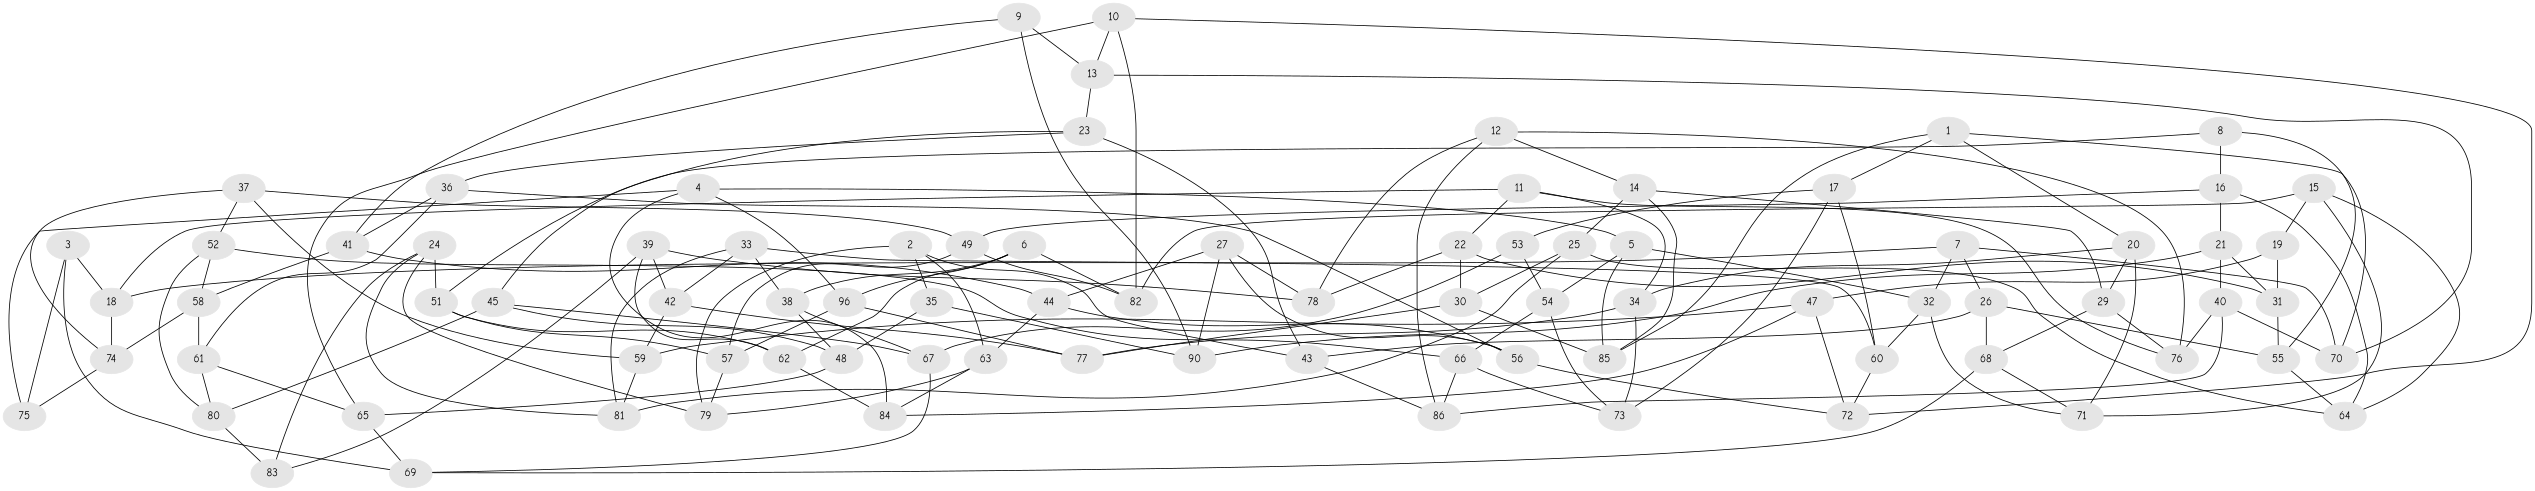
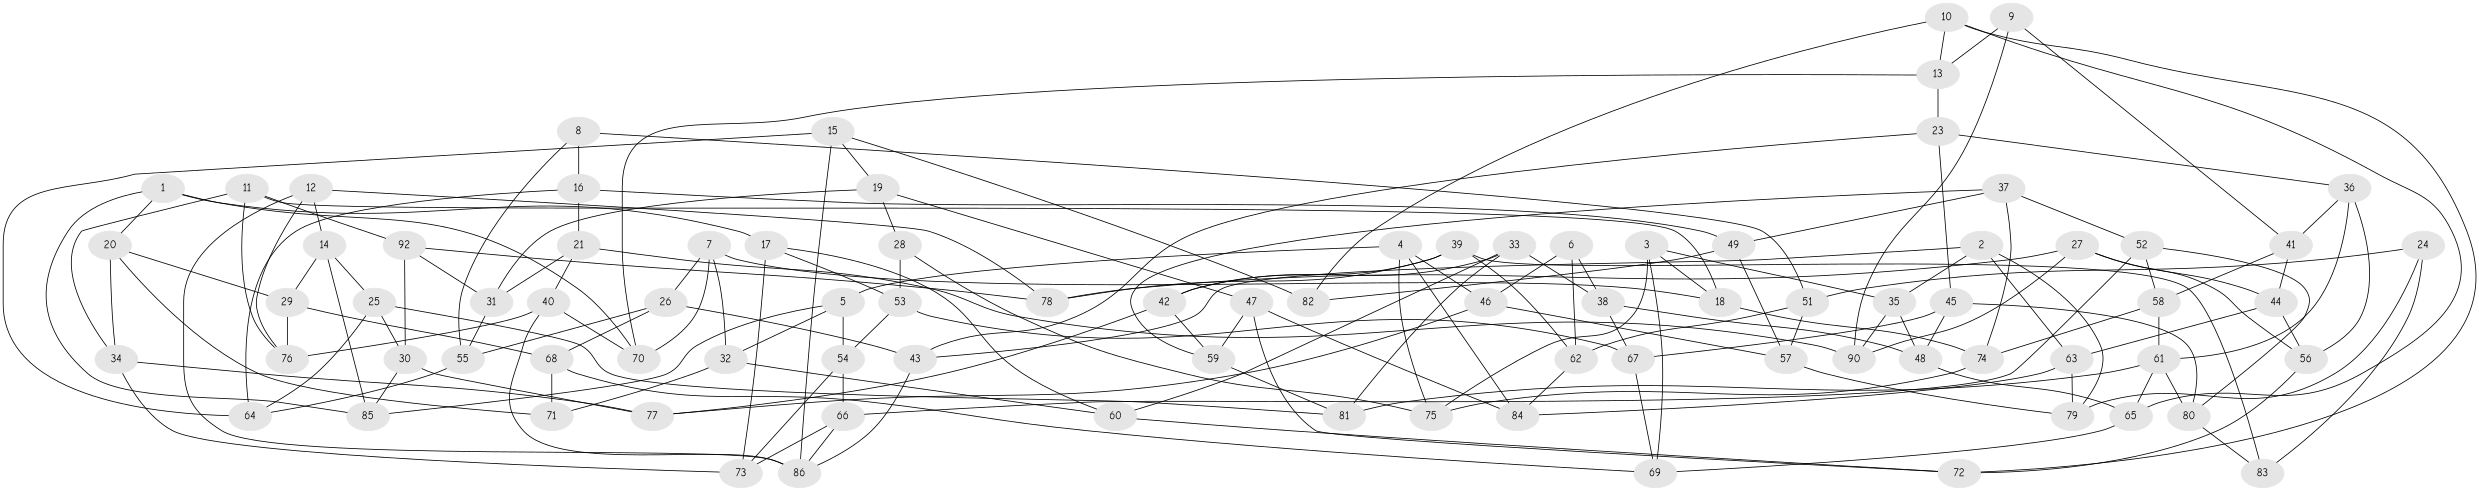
  graph {
    fontname="Comic Neue"
    node [color=gray90 fontname="Comic Neue" style=filled]
    edge [fontname="Comic Neue"]
    1
    17
    20
    70
    85
    53
    60
    73
    34
    29
    71
    2
    35
    43
    63
    79
    n17 [label=90]
    48
    86
    84
    3
    18
    69
    75
    74
    4
    5
-   46 [label=96]
+   46
    32
    54
    77
    57
    66
    6
    38
    62
    82
    67
    7
    26
    55
    68
    8
    16
    51
    9
    13
    41
    64
    21
    49
    23
    44
    58
    10
    65
    72
    11
-   22
+   22 [label=92]
    76
    78
    31
    30
    12
    14
    25
    36
    45
    81
    15
    19
+   28
    47
    40
    59
    56
    61
    80
    24
    83
    27
    33
    42
    37
    52
    39
    1 -- 17
    1 -- 20
    1 -- 70
    1 -- 85
    17 -- 53
    17 -- 60
    17 -- 73
    20 -- 34
    20 -- 29
    20 -- 71
    53 -- 54
    53 -- 67
    60 -- 72
    34 -- 73
    34 -- 77
    29 -- 68
    29 -- 76
    2 -- 35
    2 -- 43
    2 -- 63
    2 -- 79
    35 -- n17
    35 -- 48
    43 -- 86
    63 -- 79
    63 -- 84
    48 -- 65
+   3 -- 35
    3 -- 18
    3 -- 69
    3 -- 75
    18 -- 74
    74 -- 75
    4 -- 84
    4 -- 75
    4 -- 5
    4 -- 46
    5 -- 85
    5 -- 32
    5 -- 54
    46 -- 77
    46 -- 57
    32 -- 60
    32 -- 71
    54 -- 73
    54 -- 66
    57 -- 79
    66 -- 73
    66 -- 86
    6 -- 46
    6 -- 38
    6 -- 62
-   6 -- 82
    38 -- 48
    38 -- 67
    62 -- 84
    67 -- 69
    7 -- 70
    7 -- 18
    7 -- 32
    7 -- 26
    26 -- 43
    26 -- 55
    26 -- 68
    55 -- 64
    68 -- 71
    68 -- 69
    8 -- 55
    8 -- 16
    8 -- 51
    16 -- 64
    16 -- 21
    16 -- 49
    51 -- 57
    51 -- 62
    9 -- n17
    9 -- 13
    9 -- 41
    13 -- 70
    13 -- 23
    41 -- 44
    41 -- 58
    21 -- n17
    21 -- 31
    21 -- 40
    49 -- 57
    49 -- 82
    23 -- 43
    23 -- 36
    23 -- 45
    44 -- 63
    44 -- 56
    58 -- 74
    58 -- 61
    10 -- 82
    10 -- 13
    10 -- 65
    10 -- 72
    65 -- 69
    11 -- 34
    11 -- 18
    11 -- 22
    11 -- 76
    22 -- 78
    22 -- 31
    22 -- 30
    31 -- 55
    30 -- 85
    30 -- 77
    12 -- 86
    12 -- 76
    12 -- 78
    12 -- 14
    14 -- 85
    14 -- 29
    14 -- 25
    25 -- 64
    25 -- 30
    25 -- 81
    36 -- 41
    36 -- 56
    36 -- 61
    45 -- 48
    45 -- 67
    45 -- 80
-   15 -- 71
+   15 -- 86
    15 -- 82
    15 -- 64
    15 -- 19
    19 -- 31
+   19 -- 28
    19 -- 47
+   28 -- 53
+   28 -- 75
    47 -- 84
    47 -- 72
    47 -- 59
    40 -- 70
    40 -- 86
    40 -- 76
    59 -- 81
    56 -- 72
    61 -- 65
    61 -- 80
    80 -- 83
    24 -- 79
    24 -- 51
-   24 -- 81
+   61 -- 81
    24 -- 83
    27 -- n17
    27 -- 44
    27 -- 78
    27 -- 56
    33 -- 60
    33 -- 38
    33 -- 81
    33 -- 42
    42 -- 77
    42 -- 59
    37 -- 74
    37 -- 49
    37 -- 59
    37 -- 52
    52 -- 66
    52 -- 58
    52 -- 80
    39 -- 62
    39 -- 78
    39 -- 83
    39 -- 42
  }
